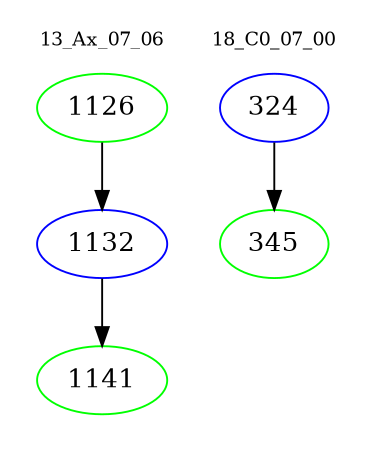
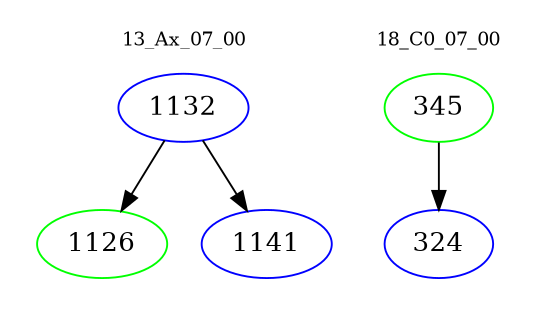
  digraph {
    node [color=blue]
    edge [color=black]
    n1 [label=1132]
    n2 [color=green label=1126]
-   n3 [color=green label=1141]
+   n3 [label=1141]
    n4 [label=324]
    n5 [color=green label=345]
    subgraph cluster_1 {
      color=white
      fontsize=10
-     label="13_Ax_07_06"
+     label="13_Ax_07_00"
      n1
      n2
      n3
    }
    subgraph cluster_2 {
      color=white
      fontsize=10
      label="18_C0_07_00"
      n4
      n5
    }
-   n2 -> n1
+   n1 -> n2
    n1 -> n3
-   n4 -> n5
+   n5 -> n4
  }
